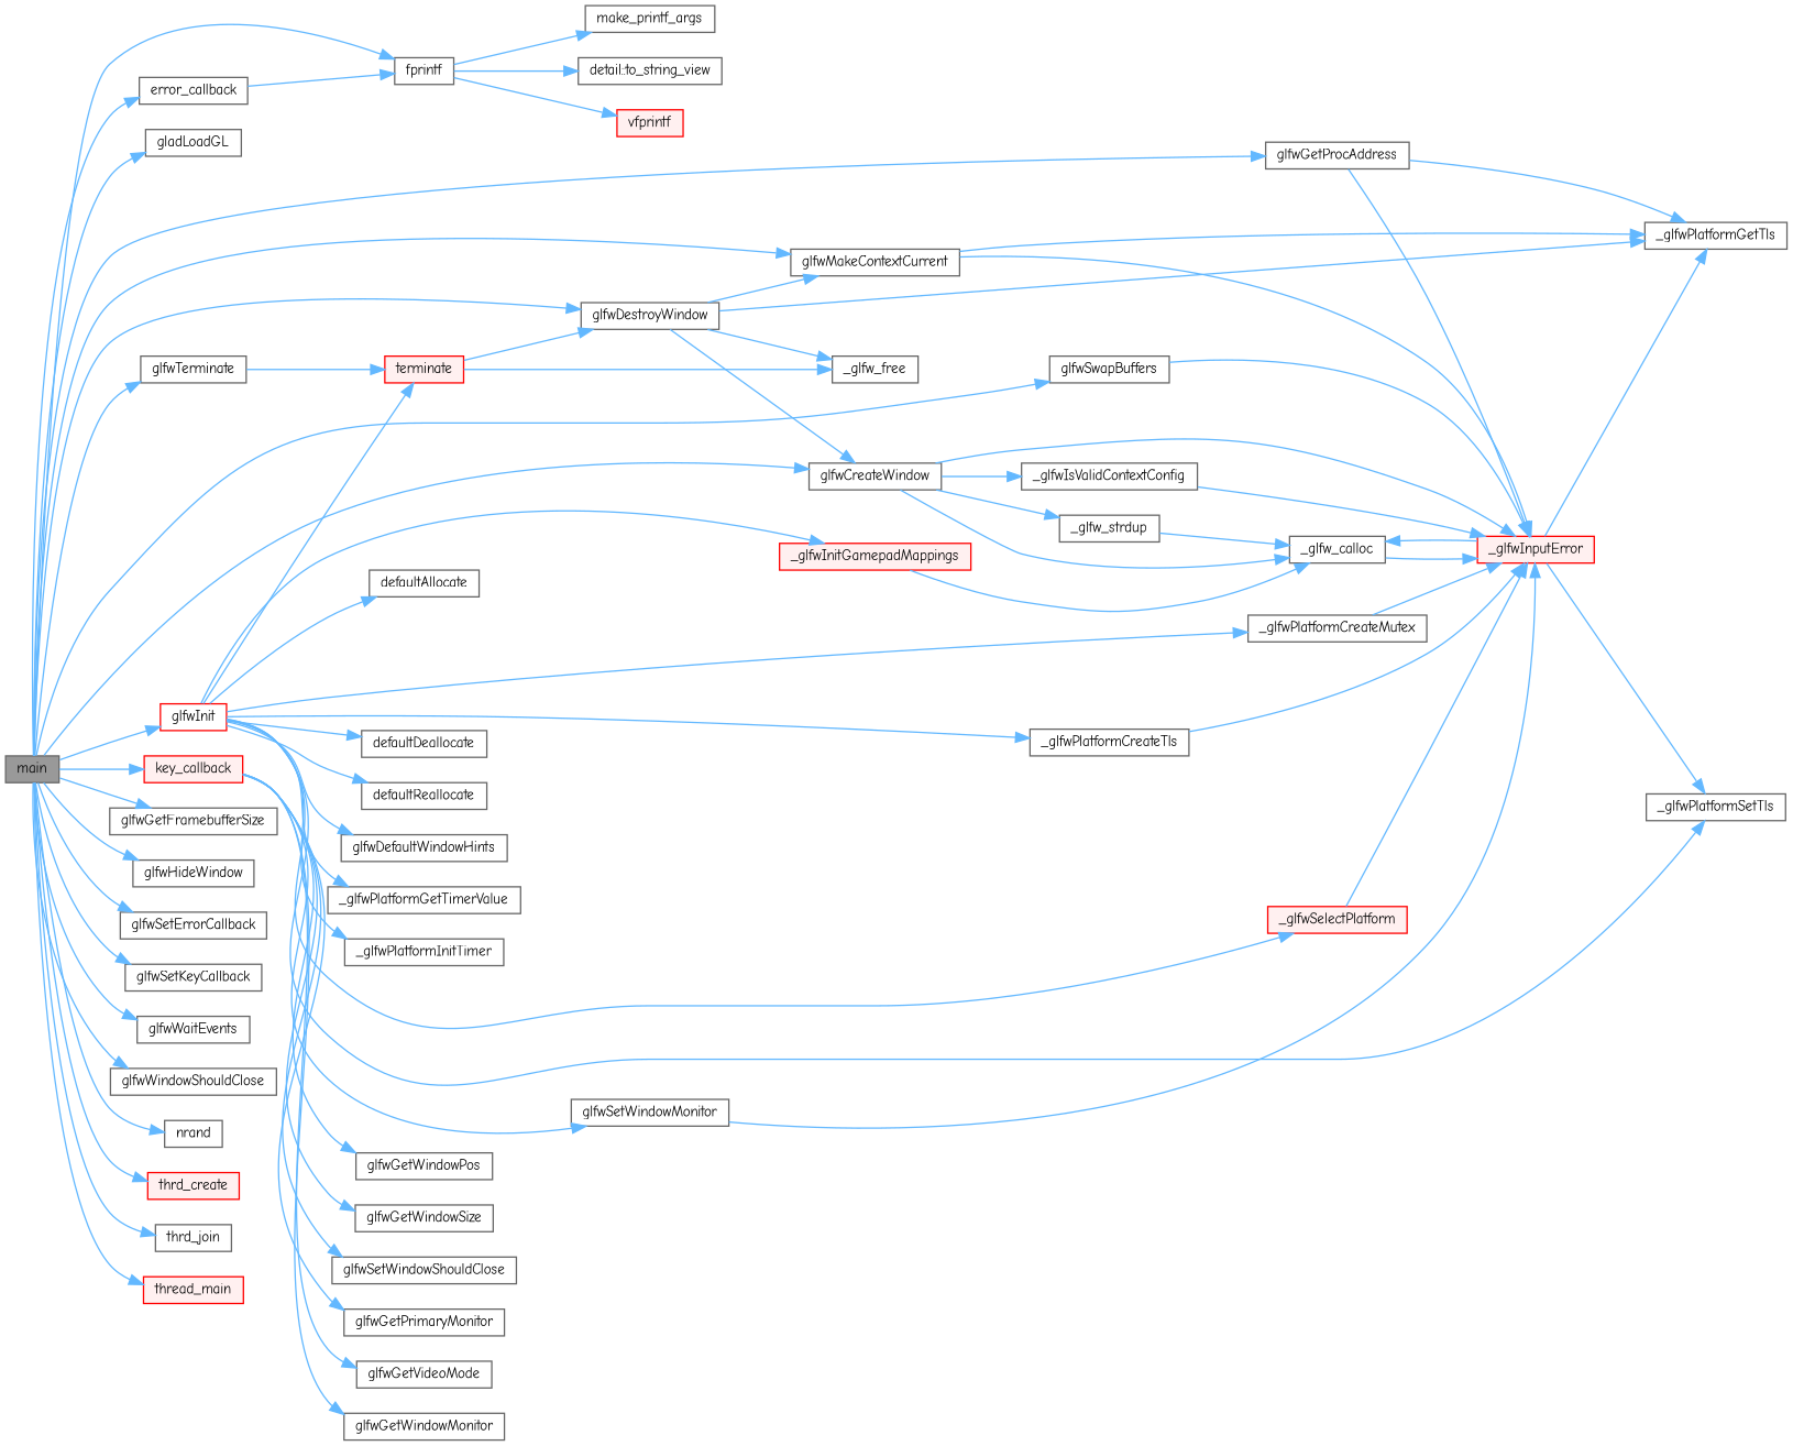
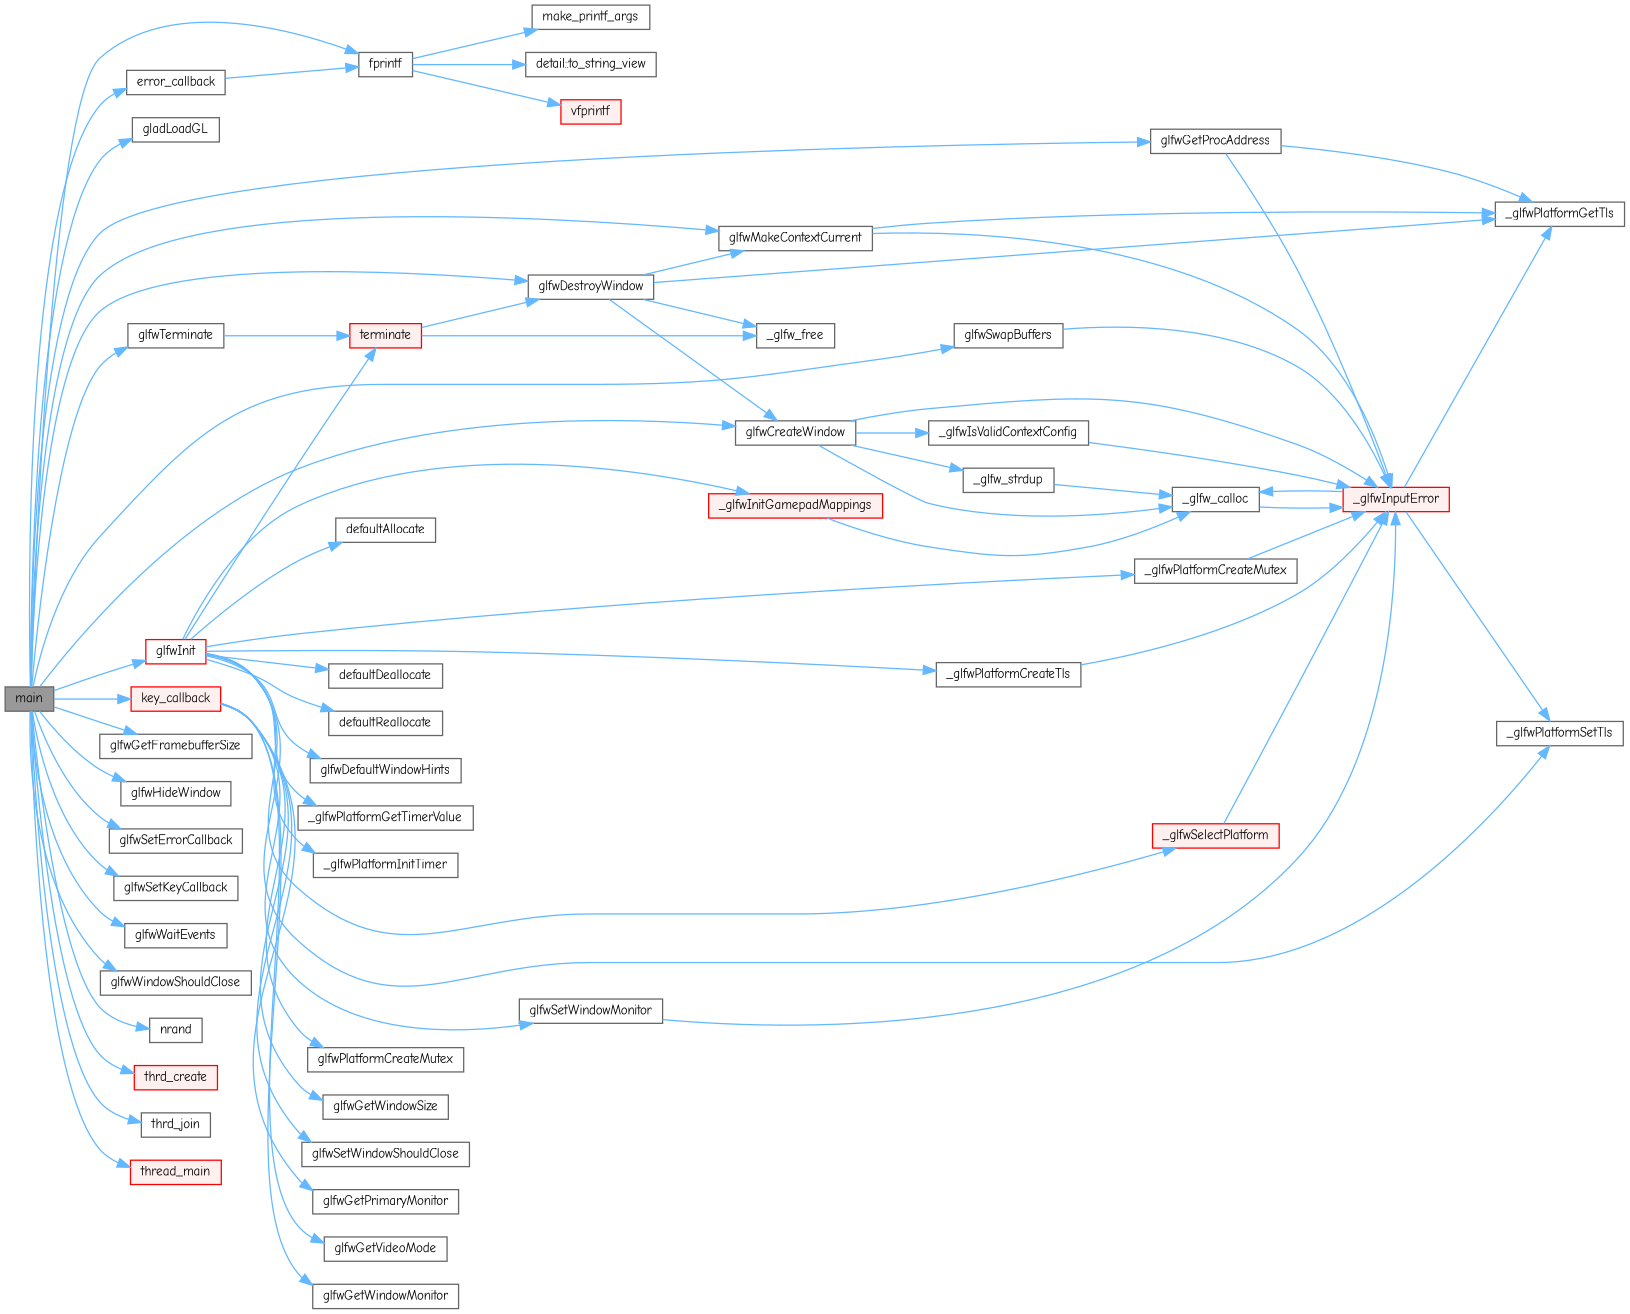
  digraph {
    fontname="Comic Neue"
    rankdir=LR
    node [color=grey40 fillcolor=white fontname="Comic Neue" fontsize=10 shape=box style=filled]
    edge [color=steelblue1 fontname="Comic Neue" fontsize=10 labelfontname=Helvetica labelfontsize=10 style=solid]
    n1 [color=gray40 fillcolor=grey60 fontcolor=black height=0.2 label=main width=0.4]
    n2 [height=0.2 label=error_callback width=0.4]
    n3 [height=0.2 label=fprintf width=0.4]
    n4 [height=0.2 label=gladLoadGL width=0.4]
    n5 [height=0.2 label=glfwCreateWindow width=0.4]
    n6 [height=0.2 label=glfwDestroyWindow width=0.4]
    n7 [height=0.2 label=glfwMakeContextCurrent width=0.4]
    n8 [height=0.2 label=glfwGetFramebufferSize width=0.4]
    n9 [height=0.2 label=glfwGetProcAddress width=0.4]
    n10 [height=0.2 label=glfwHideWindow width=0.4]
    n11 [color=red height=0.2 label=glfwInit width=0.4]
    n12 [height=0.2 label=glfwSetErrorCallback width=0.4]
    n13 [height=0.2 label=glfwSetKeyCallback width=0.4]
    n14 [height=0.2 label=glfwSwapBuffers width=0.4]
    n15 [height=0.2 label=glfwTerminate width=0.4]
    n16 [height=0.2 label=glfwWaitEvents width=0.4]
    n17 [height=0.2 label=glfwWindowShouldClose width=0.4]
    n18 [color=red fillcolor="#FFF0F0" height=0.2 label=key_callback width=0.4]
    n19 [height=0.2 label=nrand width=0.4]
    n20 [color=red fillcolor="#FFF0F0" height=0.2 label=thrd_create width=0.4]
    n21 [height=0.2 label=thrd_join width=0.4]
    n22 [color=red fillcolor="#FFF0F0" height=0.2 label=thread_main width=0.4]
    n23 [height=0.2 label=make_printf_args width=0.4]
    n24 [height=0.2 label="detail::to_string_view" width=0.4]
    n25 [color=red fillcolor="#FFF0F0" height=0.2 label=vfprintf width=0.4]
    n26 [height=0.2 label=_glfw_calloc width=0.4]
    n27 [color=red fillcolor="#FFF0F0" height=0.2 label=_glfwInputError width=0.4]
    n28 [height=0.2 label=_glfw_strdup width=0.4]
    n29 [height=0.2 label=_glfwIsValidContextConfig width=0.4]
    n30 [height=0.2 label=_glfwPlatformGetTls width=0.4]
    n31 [height=0.2 label=_glfw_free width=0.4]
    n32 [height=0.2 label=_glfwPlatformSetTls width=0.4]
    n33 [color=red fillcolor="#FFF0F0" height=0.2 label=_glfwInitGamepadMappings width=0.4]
    n34 [height=0.2 label=_glfwPlatformCreateMutex width=0.4]
    n35 [height=0.2 label=_glfwPlatformCreateTls width=0.4]
    n36 [height=0.2 label=_glfwPlatformGetTimerValue width=0.4]
    n37 [height=0.2 label=_glfwPlatformInitTimer width=0.4]
    n38 [color=red fillcolor="#FFF0F0" height=0.2 label=_glfwSelectPlatform width=0.4]
    n39 [height=0.2 label=defaultAllocate width=0.4]
    n40 [height=0.2 label=defaultDeallocate width=0.4]
    n41 [height=0.2 label=defaultReallocate width=0.4]
    n42 [height=0.2 label=glfwDefaultWindowHints width=0.4]
    n43 [color=red fillcolor="#FFF0F0" height=0.2 label=terminate width=0.4]
    n44 [height=0.2 label=glfwGetPrimaryMonitor width=0.4]
    n45 [height=0.2 label=glfwGetVideoMode width=0.4]
    n46 [height=0.2 label=glfwGetWindowMonitor width=0.4]
-   n47 [height=0.2 label=glfwGetWindowPos width=0.4]
+   n47 [height=0.2 label=glfwPlatformCreateMutex width=0.4]
    n48 [height=0.2 label=glfwGetWindowSize width=0.4]
    n49 [height=0.2 label=glfwSetWindowMonitor width=0.4]
    n50 [height=0.2 label=glfwSetWindowShouldClose width=0.4]
    n1 -> n2
    n1 -> n3
    n1 -> n4
    n1 -> n5
    n1 -> n6
    n1 -> n7
    n1 -> n8
    n1 -> n9
    n1 -> n10
    n1 -> n11
    n1 -> n12
    n1 -> n13
    n1 -> n14
    n1 -> n15
    n1 -> n16
    n1 -> n17
    n1 -> n18
    n1 -> n19
    n1 -> n20
    n1 -> n21
    n1 -> n22
    n2 -> n3
    n3 -> n23
    n3 -> n24
    n3 -> n25
    n5 -> n26
    n5 -> n27
    n5 -> n28
    n5 -> n29
    n6 -> n5
    n6 -> n7
    n6 -> n30
    n6 -> n31
    n7 -> n27
    n7 -> n30
    n9 -> n27
    n9 -> n30
    n11 -> n32
    n11 -> n33
    n11 -> n34
    n11 -> n35
    n11 -> n36
    n11 -> n37
    n11 -> n38
    n11 -> n39
    n11 -> n40
    n11 -> n41
    n11 -> n42
    n11 -> n43
    n14 -> n27
    n15 -> n43
    n18 -> n44
    n18 -> n45
    n18 -> n46
    n18 -> n47
    n18 -> n48
    n18 -> n49
    n18 -> n50
    n26 -> n27
    n27 -> n26
    n27 -> n30
    n27 -> n32
    n28 -> n26
    n29 -> n27
    n33 -> n26
    n34 -> n27
    n35 -> n27
    n38 -> n27
    n43 -> n6
    n43 -> n31
    n49 -> n27
  }
